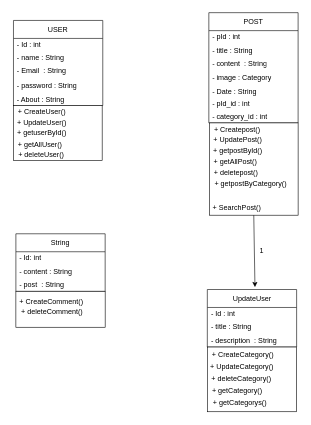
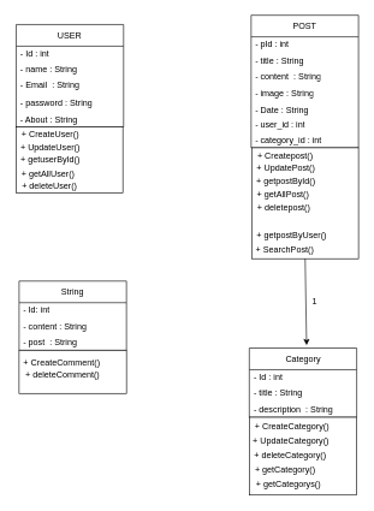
  <mxCell id="0" />
  <mxCell id="1" parent="0" />
  <mxCell id="2" value="USER" style="swimlane;fontStyle=0;childLayout=stackLayout;horizontal=1;startSize=30;horizontalStack=0;resizeParent=1;resizeParentMax=0;resizeLast=0;collapsible=1;marginBottom=0;whiteSpace=wrap;html=1;" vertex="1" parent="1"><mxGeometry x="22" y="33" width="149" height="142" as="geometry" /></mxCell>
  <mxCell id="3" value="- Id : int" style="text;strokeColor=none;fillColor=none;align=left;verticalAlign=middle;spacingLeft=4;spacingRight=4;overflow=hidden;points=[[0,0.5],[1,0.5]];portConstraint=eastwest;rotatable=0;whiteSpace=wrap;html=1;" vertex="1" parent="2"><mxGeometry y="30" width="149" height="22" as="geometry" /></mxCell>
  <mxCell id="4" value="- name : String" style="text;strokeColor=none;fillColor=none;align=left;verticalAlign=middle;spacingLeft=4;spacingRight=4;overflow=hidden;points=[[0,0.5],[1,0.5]];portConstraint=eastwest;rotatable=0;whiteSpace=wrap;html=1;" vertex="1" parent="2"><mxGeometry y="52" width="149" height="22" as="geometry" /></mxCell>
  <mxCell id="5" value="- Email&amp;nbsp; : String" style="text;strokeColor=none;fillColor=none;align=left;verticalAlign=middle;spacingLeft=4;spacingRight=4;overflow=hidden;points=[[0,0.5],[1,0.5]];portConstraint=eastwest;rotatable=0;whiteSpace=wrap;html=1;" vertex="1" parent="2"><mxGeometry y="74" width="149" height="22" as="geometry" /></mxCell>
  <mxCell id="6" value="- password : String" style="text;strokeColor=none;fillColor=none;align=left;verticalAlign=middle;spacingLeft=4;spacingRight=4;overflow=hidden;points=[[0,0.5],[1,0.5]];portConstraint=eastwest;rotatable=0;whiteSpace=wrap;html=1;" vertex="1" parent="2"><mxGeometry y="96" width="149" height="25" as="geometry" /></mxCell>
  <mxCell id="7" value="- About : String" style="text;strokeColor=none;fillColor=none;align=left;verticalAlign=middle;spacingLeft=4;spacingRight=4;overflow=hidden;points=[[0,0.5],[1,0.5]];portConstraint=eastwest;rotatable=0;whiteSpace=wrap;html=1;" vertex="1" parent="2"><mxGeometry y="121" width="149" height="21" as="geometry" /></mxCell>
  <mxCell id="8" value="" style="rounded=0;whiteSpace=wrap;html=1;" vertex="1" parent="1"><mxGeometry x="22" y="175" width="148" height="92" as="geometry" /></mxCell>
  <mxCell id="9" value="+ CreateUser()" style="text;html=1;strokeColor=none;fillColor=none;align=center;verticalAlign=middle;whiteSpace=wrap;rounded=0;" vertex="1" parent="1"><mxGeometry x="23" y="175" width="93" height="22" as="geometry" /></mxCell>
  <mxCell id="10" value="+ UpdateUser()" style="text;html=1;strokeColor=none;fillColor=none;align=center;verticalAlign=middle;whiteSpace=wrap;rounded=0;" vertex="1" parent="1"><mxGeometry x="23" y="193" width="93" height="21" as="geometry" /></mxCell>
  <mxCell id="11" value="+ getuserById()" style="text;html=1;strokeColor=none;fillColor=none;align=center;verticalAlign=middle;whiteSpace=wrap;rounded=0;" vertex="1" parent="1"><mxGeometry x="23" y="211.5" width="93" height="19" as="geometry" /></mxCell>
  <mxCell id="12" value="+ getAllUser()" style="text;html=1;strokeColor=none;fillColor=none;align=center;verticalAlign=middle;whiteSpace=wrap;rounded=0;" vertex="1" parent="1"><mxGeometry x="20" y="230.5" width="93" height="19" as="geometry" /></mxCell>
  <mxCell id="13" value="+ deleteUser()" style="text;html=1;strokeColor=none;fillColor=none;align=center;verticalAlign=middle;whiteSpace=wrap;rounded=0;" vertex="1" parent="1"><mxGeometry x="22" y="248" width="93" height="19" as="geometry" /></mxCell>
  <mxCell id="14" value="POST" style="swimlane;fontStyle=0;childLayout=stackLayout;horizontal=1;startSize=30;horizontalStack=0;resizeParent=1;resizeParentMax=0;resizeLast=0;collapsible=1;marginBottom=0;whiteSpace=wrap;html=1;" vertex="1" parent="1"><mxGeometry x="348" y="20" width="149" height="184" as="geometry" /></mxCell>
  <mxCell id="15" value="- pId : int" style="text;strokeColor=none;fillColor=none;align=left;verticalAlign=middle;spacingLeft=4;spacingRight=4;overflow=hidden;points=[[0,0.5],[1,0.5]];portConstraint=eastwest;rotatable=0;whiteSpace=wrap;html=1;" vertex="1" parent="14"><mxGeometry y="30" width="149" height="22" as="geometry" /></mxCell>
  <mxCell id="16" value="- title : String" style="text;strokeColor=none;fillColor=none;align=left;verticalAlign=middle;spacingLeft=4;spacingRight=4;overflow=hidden;points=[[0,0.5],[1,0.5]];portConstraint=eastwest;rotatable=0;whiteSpace=wrap;html=1;" vertex="1" parent="14"><mxGeometry y="52" width="149" height="22" as="geometry" /></mxCell>
  <mxCell id="17" value="- content&amp;nbsp; : String" style="text;strokeColor=none;fillColor=none;align=left;verticalAlign=middle;spacingLeft=4;spacingRight=4;overflow=hidden;points=[[0,0.5],[1,0.5]];portConstraint=eastwest;rotatable=0;whiteSpace=wrap;html=1;" vertex="1" parent="14"><mxGeometry y="74" width="149" height="22" as="geometry" /></mxCell>
- <mxCell id="18" value="- image : Category" style="text;strokeColor=none;fillColor=none;align=left;verticalAlign=middle;spacingLeft=4;spacingRight=4;overflow=hidden;points=[[0,0.5],[1,0.5]];portConstraint=eastwest;rotatable=0;whiteSpace=wrap;html=1;" vertex="1" parent="14"><mxGeometry y="96" width="149" height="25" as="geometry" /></mxCell>
+ <mxCell id="18" value="- image : String" style="text;strokeColor=none;fillColor=none;align=left;verticalAlign=middle;spacingLeft=4;spacingRight=4;overflow=hidden;points=[[0,0.5],[1,0.5]];portConstraint=eastwest;rotatable=0;whiteSpace=wrap;html=1;" vertex="1" parent="14"><mxGeometry y="96" width="149" height="25" as="geometry" /></mxCell>
  <mxCell id="19" value="- Date : String" style="text;strokeColor=none;fillColor=none;align=left;verticalAlign=middle;spacingLeft=4;spacingRight=4;overflow=hidden;points=[[0,0.5],[1,0.5]];portConstraint=eastwest;rotatable=0;whiteSpace=wrap;html=1;" vertex="1" parent="14"><mxGeometry y="121" width="149" height="21" as="geometry" /></mxCell>
- <mxCell id="20" value="- pId_id : int" style="text;strokeColor=none;fillColor=none;align=left;verticalAlign=middle;spacingLeft=4;spacingRight=4;overflow=hidden;points=[[0,0.5],[1,0.5]];portConstraint=eastwest;rotatable=0;whiteSpace=wrap;html=1;" vertex="1" parent="14"><mxGeometry y="142" width="149" height="21" as="geometry" /></mxCell>
+ <mxCell id="20" value="- user_id : int" style="text;strokeColor=none;fillColor=none;align=left;verticalAlign=middle;spacingLeft=4;spacingRight=4;overflow=hidden;points=[[0,0.5],[1,0.5]];portConstraint=eastwest;rotatable=0;whiteSpace=wrap;html=1;" vertex="1" parent="14"><mxGeometry y="142" width="149" height="21" as="geometry" /></mxCell>
  <mxCell id="21" value="- category_id : int" style="text;strokeColor=none;fillColor=none;align=left;verticalAlign=middle;spacingLeft=4;spacingRight=4;overflow=hidden;points=[[0,0.5],[1,0.5]];portConstraint=eastwest;rotatable=0;whiteSpace=wrap;html=1;" vertex="1" parent="14"><mxGeometry y="163" width="149" height="21" as="geometry" /></mxCell>
  <mxCell id="22" value="" style="rounded=0;whiteSpace=wrap;html=1;" vertex="1" parent="1"><mxGeometry x="349" y="204" width="148" height="154" as="geometry" /></mxCell>
  <mxCell id="23" value="+ Createpost()" style="text;html=1;strokeColor=none;fillColor=none;align=center;verticalAlign=middle;whiteSpace=wrap;rounded=0;" vertex="1" parent="1"><mxGeometry x="349" y="204" width="93" height="22" as="geometry" /></mxCell>
  <mxCell id="24" value="+ UpdatePost()" style="text;html=1;strokeColor=none;fillColor=none;align=center;verticalAlign=middle;whiteSpace=wrap;rounded=0;" vertex="1" parent="1"><mxGeometry x="350" y="222" width="93" height="21" as="geometry" /></mxCell>
  <mxCell id="25" value="+ getpostById()" style="text;html=1;strokeColor=none;fillColor=none;align=center;verticalAlign=middle;whiteSpace=wrap;rounded=0;" vertex="1" parent="1"><mxGeometry x="350" y="240.5" width="93" height="19" as="geometry" /></mxCell>
  <mxCell id="26" value="+ getAllPost()" style="text;html=1;strokeColor=none;fillColor=none;align=center;verticalAlign=middle;whiteSpace=wrap;rounded=0;" vertex="1" parent="1"><mxGeometry x="346" y="259.5" width="93" height="19" as="geometry" /></mxCell>
  <mxCell id="27" value="+ deletepost()" style="text;html=1;strokeColor=none;fillColor=none;align=center;verticalAlign=middle;whiteSpace=wrap;rounded=0;" vertex="1" parent="1"><mxGeometry x="347" y="277" width="93" height="19" as="geometry" /></mxCell>
- <mxCell id="28" value="UpdateUser" style="swimlane;fontStyle=0;childLayout=stackLayout;horizontal=1;startSize=30;horizontalStack=0;resizeParent=1;resizeParentMax=0;resizeLast=0;collapsible=1;marginBottom=0;whiteSpace=wrap;html=1;" vertex="1" parent="1"><mxGeometry x="345.5" y="482" width="149" height="96" as="geometry" /></mxCell>
+ <mxCell id="28" value="Category" style="swimlane;fontStyle=0;childLayout=stackLayout;horizontal=1;startSize=30;horizontalStack=0;resizeParent=1;resizeParentMax=0;resizeLast=0;collapsible=1;marginBottom=0;whiteSpace=wrap;html=1;" vertex="1" parent="1"><mxGeometry x="345.5" y="482" width="149" height="96" as="geometry" /></mxCell>
  <mxCell id="29" value="- Id : int" style="text;strokeColor=none;fillColor=none;align=left;verticalAlign=middle;spacingLeft=4;spacingRight=4;overflow=hidden;points=[[0,0.5],[1,0.5]];portConstraint=eastwest;rotatable=0;whiteSpace=wrap;html=1;" vertex="1" parent="28"><mxGeometry y="30" width="149" height="22" as="geometry" /></mxCell>
  <mxCell id="30" value="- title : String" style="text;strokeColor=none;fillColor=none;align=left;verticalAlign=middle;spacingLeft=4;spacingRight=4;overflow=hidden;points=[[0,0.5],[1,0.5]];portConstraint=eastwest;rotatable=0;whiteSpace=wrap;html=1;" vertex="1" parent="28"><mxGeometry y="52" width="149" height="22" as="geometry" /></mxCell>
  <mxCell id="31" value="- description&amp;nbsp; : String" style="text;strokeColor=none;fillColor=none;align=left;verticalAlign=middle;spacingLeft=4;spacingRight=4;overflow=hidden;points=[[0,0.5],[1,0.5]];portConstraint=eastwest;rotatable=0;whiteSpace=wrap;html=1;" vertex="1" parent="28"><mxGeometry y="74" width="149" height="22" as="geometry" /></mxCell>
  <mxCell id="32" value="" style="rounded=0;whiteSpace=wrap;html=1;" vertex="1" parent="1"><mxGeometry x="346" y="578" width="148" height="108" as="geometry" /></mxCell>
  <mxCell id="33" value="+ CreateCategory()" style="text;html=1;strokeColor=none;fillColor=none;align=center;verticalAlign=middle;whiteSpace=wrap;rounded=0;" vertex="1" parent="1"><mxGeometry x="347" y="580" width="116" height="22" as="geometry" /></mxCell>
  <mxCell id="34" value="+ deleteCategory()" style="text;html=1;strokeColor=none;fillColor=none;align=center;verticalAlign=middle;whiteSpace=wrap;rounded=0;" vertex="1" parent="1"><mxGeometry x="349.5" y="621" width="105" height="21" as="geometry" /></mxCell>
  <mxCell id="35" value="+ UpdateCategory()" style="text;html=1;strokeColor=none;fillColor=none;align=center;verticalAlign=middle;whiteSpace=wrap;rounded=0;" vertex="1" parent="1"><mxGeometry x="347" y="601" width="113" height="19" as="geometry" /></mxCell>
- <mxCell id="36" value="+ getpostByCategory()" style="text;html=1;strokeColor=none;fillColor=none;align=center;verticalAlign=middle;whiteSpace=wrap;rounded=0;" vertex="1" parent="1"><mxGeometry x="354" y="296" width="128" height="17" as="geometry" /></mxCell>
+ <mxCell id="37" value="+ getpostByUser()" style="text;html=1;strokeColor=none;fillColor=none;align=center;verticalAlign=middle;whiteSpace=wrap;rounded=0;" vertex="1" parent="1"><mxGeometry x="348" y="316" width="112.5" height="19" as="geometry" /></mxCell>
  <mxCell id="38" value="+ SearchPost()" style="text;html=1;strokeColor=none;fillColor=none;align=center;verticalAlign=middle;whiteSpace=wrap;rounded=0;" vertex="1" parent="1"><mxGeometry x="346" y="335" width="98" height="19" as="geometry" /></mxCell>
  <mxCell id="39" value="String" style="swimlane;fontStyle=0;childLayout=stackLayout;horizontal=1;startSize=30;horizontalStack=0;resizeParent=1;resizeParentMax=0;resizeLast=0;collapsible=1;marginBottom=0;whiteSpace=wrap;html=1;" vertex="1" parent="1"><mxGeometry x="26" y="389" width="149" height="96" as="geometry" /></mxCell>
  <mxCell id="40" value="- Id: int" style="text;strokeColor=none;fillColor=none;align=left;verticalAlign=middle;spacingLeft=4;spacingRight=4;overflow=hidden;points=[[0,0.5],[1,0.5]];portConstraint=eastwest;rotatable=0;whiteSpace=wrap;html=1;" vertex="1" parent="39"><mxGeometry y="30" width="149" height="22" as="geometry" /></mxCell>
  <mxCell id="41" value="- content : String" style="text;strokeColor=none;fillColor=none;align=left;verticalAlign=middle;spacingLeft=4;spacingRight=4;overflow=hidden;points=[[0,0.5],[1,0.5]];portConstraint=eastwest;rotatable=0;whiteSpace=wrap;html=1;" vertex="1" parent="39"><mxGeometry y="52" width="149" height="22" as="geometry" /></mxCell>
  <mxCell id="42" value="- post&amp;nbsp; : String" style="text;strokeColor=none;fillColor=none;align=left;verticalAlign=middle;spacingLeft=4;spacingRight=4;overflow=hidden;points=[[0,0.5],[1,0.5]];portConstraint=eastwest;rotatable=0;whiteSpace=wrap;html=1;" vertex="1" parent="39"><mxGeometry y="74" width="149" height="22" as="geometry" /></mxCell>
  <mxCell id="43" value="" style="rounded=0;whiteSpace=wrap;html=1;" vertex="1" parent="1"><mxGeometry x="26" y="485" width="149" height="60" as="geometry" /></mxCell>
  <mxCell id="44" value="+ CreateComment()" style="text;html=1;strokeColor=none;fillColor=none;align=center;verticalAlign=middle;whiteSpace=wrap;rounded=0;" vertex="1" parent="1"><mxGeometry x="24" y="490" width="123" height="25" as="geometry" /></mxCell>
  <mxCell id="45" value="+ deleteComment()" style="text;html=1;strokeColor=none;fillColor=none;align=center;verticalAlign=middle;whiteSpace=wrap;rounded=0;" vertex="1" parent="1"><mxGeometry x="25" y="507" width="123" height="25" as="geometry" /></mxCell>
  <mxCell id="46" value="+ getCategory()" style="text;html=1;strokeColor=none;fillColor=none;align=center;verticalAlign=middle;whiteSpace=wrap;rounded=0;" vertex="1" parent="1"><mxGeometry x="340.5" y="638" width="108.5" height="25" as="geometry" /></mxCell>
  <mxCell id="47" value="+ getCategorys()" style="text;html=1;strokeColor=none;fillColor=none;align=center;verticalAlign=middle;whiteSpace=wrap;rounded=0;" vertex="1" parent="1"><mxGeometry x="345.5" y="658" width="107.75" height="25" as="geometry" /></mxCell>
  <mxCell id="48" value="" style="endArrow=classic;html=1;rounded=0;exitX=0.5;exitY=1;exitDx=0;exitDy=0;" edge="1" parent="1" source="22"><mxGeometry width="50" height="50" relative="1" as="geometry"><mxPoint x="430" y="359" as="sourcePoint" /><mxPoint x="425" y="478" as="targetPoint" /></mxGeometry></mxCell>
  <mxCell id="49" value="1" style="text;html=1;strokeColor=none;fillColor=none;align=center;verticalAlign=middle;whiteSpace=wrap;rounded=0;" vertex="1" parent="1"><mxGeometry x="417.5" y="409" width="37" height="16" as="geometry" /></mxCell>
